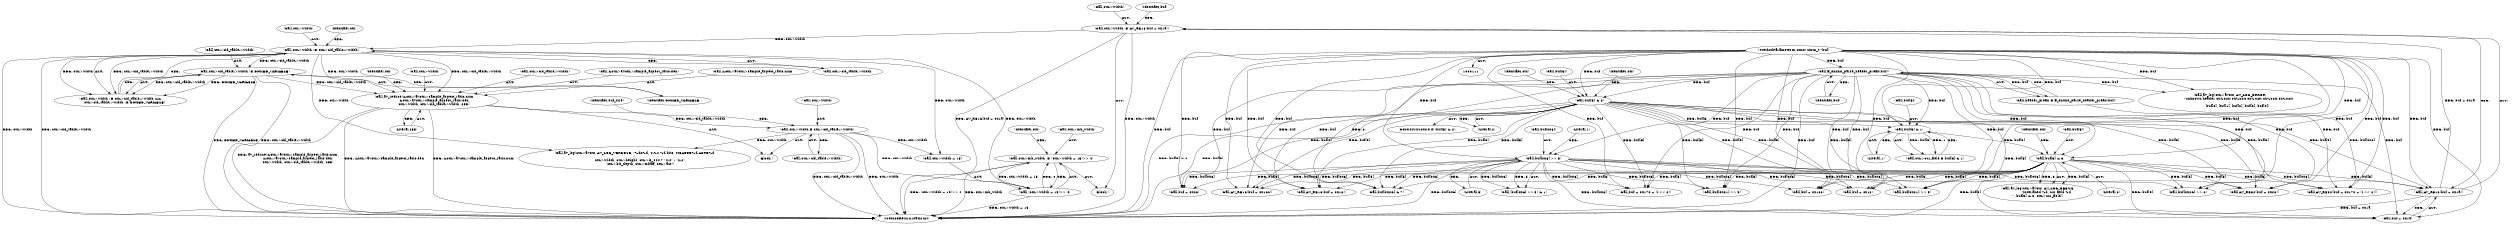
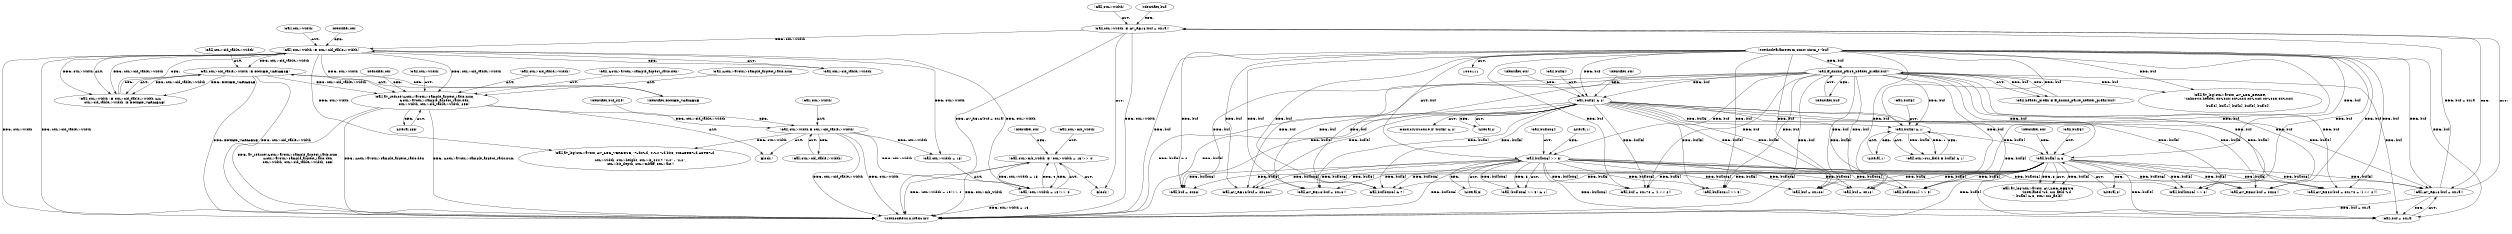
  digraph {
    n1 [label="(Call,ctx->mb_width  = (ctx->width + 15)>> 4)"]
    n2 [label="(Call,(ctx->width + 15)>> 4)"]
    n3 [label="(Block,)"]
    n4 [label="(MethodReturn,static int)"]
    n5 [label="(Call,ctx->width != ctx->cid_table->width)"]
    n6 [label="(Call,av_reduce(&ctx->avctx->sample_aspect_ratio.num,\n                  &ctx->avctx->sample_aspect_ratio.den,\n                  ctx->width, ctx->cid_table->width, 255))"]
    n7 [label="(Call,ctx->cid_table->width != DNXHD_VARIABLE)"]
    n8 [label="(Call,ctx->width != ctx->cid_table->width &&\n        ctx->cid_table->width != DNXHD_VARIABLE)"]
    n9 [label="(Call,ctx->cid_table->width)"]
    n10 [label="(Call,av_log(ctx->avctx, AV_LOG_VERBOSE, \"%dx%d, 4:%s %d bits, MBAFF=%d ACT=%d\n\",\n           ctx->width, ctx->height, ctx->is_444 ? \"4:4\" : \"2:2\",\n           ctx->bit_depth, ctx->mbaff, ctx->act))"]
    n11 [label="(Call,ctx->width + 15)"]
    n12 [label="(Call,ctx->width = ctx->cid_table->width)"]
    n13 [label="(Block,)"]
    n14 [label="(Literal,255)"]
    n15 [label="(Identifier,DNXHD_VARIABLE)"]
    n16 [label="(Call,ctx->width  = AV_RB16(buf + 0x1a))"]
    n17 [label="(Call,AV_RB16(buf + 0x1a))"]
    n18 [label="(Call,buf + 0x1a)"]
    n19 [label="(Call,buf[5] & 2)"]
    n20 [label="(Call,buf[5] & 1)"]
    n21 [label="(Call,buf + 0x28)"]
    n22 [label="(Call,AV_RB32(buf + 0x28))"]
    n23 [label="(Call,AV_RB16(buf + 0x18))"]
    n24 [label="(Call,buf + 0x18)"]
    n25 [label="(Call,buf[0x2C] & 7)"]
    n26 [label="(Call,buf + 0x170 + (i << 2))"]
    n27 [label="(Call,buf + 0x16c)"]
    n28 [label="(Call,AV_RB32(buf + 0x170 + (i << 2)))"]
    n29 [label="(Call,AV_RB16(buf + 0x16c))"]
    n30 [label="(Call,buf[0x21] >> 5)"]
    n31 [label="(Call,buf[0x21] >> 5)"]
    n32 [label="(ControlStructure,if (buf[5] & 2))"]
    n33 [label="(Literal,2)"]
    n34 [label="(Call,buf[0x2C] >> 6)"]
    n35 [label="(Call,buf[5] & 3)"]
    n36 [label="(Call,ctx->cur_field = buf[5] & 1)"]
    n37 [label="(Literal,1)"]
    n38 [label="(Call,ff_dnxhd_parse_header_prefix(buf))"]
    n39 [label="(Call,buf[0x6] >> 5)"]
    n40 [label="(Call,header_prefix = ff_dnxhd_parse_header_prefix(buf))"]
    n41 [label="(Identifier,buf)"]
    n42 [label="(Call,av_log(ctx->avctx, AV_LOG_ERROR,\n               \"unknown header 0x%02X 0x%02X 0x%02X 0x%02X 0x%02X\n\",\n               buf[0], buf[1], buf[2], buf[3], buf[4]))"]
    n43 [label="(Literal,5)"]
    n44 [label="(Call,(buf[0x6] >> 5) & 1)"]
    n45 [label="(Call,av_log(ctx->avctx, AV_LOG_DEBUG,\n               \"interlaced %d, cur field %d\n\", buf[5] & 3, ctx->cur_field))"]
    n46 [label="(Literal,3)"]
    n47 [label="(MethodParameterIn,const uint8_t *buf)"]
    n48 [label=1000111]
    n49 [label="(Call,ctx->cid_table->width)"]
    n50 [label="(Identifier,ctx)"]
    n51 [label="(Call,ctx->width)"]
    n52 [label="(Call,ctx->cid_table->width)"]
    n53 [label="(Identifier,ctx)"]
    n54 [label="(Call,ctx->mb_width)"]
    n55 [label="(Call,buf[5])"]
    n56 [label="(Identifier,buf_size)"]
    n57 [label="(Call,buf[5])"]
    n58 [label="(Call,ctx->width)"]
    n59 [label="(Call,&ctx->avctx->sample_aspect_ratio.den)"]
    n60 [label="(Call,ctx->width)"]
    n61 [label="(Call,&ctx->avctx->sample_aspect_ratio.num)"]
    n62 [label="(Identifier,ctx)"]
    n63 [label="(Identifier,ctx)"]
    n64 [label="(Call,ctx->cid_table->width)"]
    n65 [label="(Literal,1)"]
    n66 [label="(Identifier,ctx)"]
    n67 [label="(Identifier,ctx)"]
    n68 [label="(Identifier,buf)"]
    n69 [label="(Call,buf[5])"]
    n70 [label="(Call,buf[0x6])"]
    n71 [label="(Call,ctx->width)"]
    n1 -> n2 [label="CFG: "]
    n1 -> n3 [label="AST: "]
    n1 -> n4 [label="DDG: (ctx->width + 15)>> 4"]
    n1 -> n4 [label="DDG: ctx->mb_width"]
    n2 -> n1 [label="AST: "]
    n2 -> n1 [label="DDG: ctx->width + 15"]
    n2 -> n1 [label="DDG: 4"]
    n2 -> n4 [label="DDG: ctx->width + 15"]
    n5 -> n2 [label="DDG: ctx->width"]
    n5 -> n4 [label="DDG: ctx->width"]
    n5 -> n4 [label="DDG: ctx->cid_table->width"]
    n5 -> n6 [label="DDG: ctx->width"]
    n5 -> n6 [label="DDG: ctx->cid_table->width"]
    n5 -> n7 [label="DDG: ctx->cid_table->width"]
    n5 -> n8 [label="AST: "]
    n5 -> n8 [label="DDG: ctx->width"]
    n5 -> n8 [label="DDG: ctx->cid_table->width"]
    n5 -> n9 [label="CFG: "]
    n5 -> n10 [label="DDG: ctx->width"]
    n5 -> n11 [label="DDG: ctx->width"]
    n6 -> n4 [label="DDG: &ctx->avctx->sample_aspect_ratio.den"]
    n6 -> n4 [label="DDG: &ctx->avctx->sample_aspect_ratio.num"]
    n6 -> n4 [label="DDG: av_reduce(&ctx->avctx->sample_aspect_ratio.num,\n                  &ctx->avctx->sample_aspect_ratio.den,\n                  ctx->width, ctx->cid_table->width, 255)"]
    n6 -> n12 [label="DDG: ctx->cid_table->width"]
    n6 -> n13 [label="AST: "]
    n6 -> n14 [label="CFG: "]
    n7 -> n4 [label="DDG: DNXHD_VARIABLE"]
    n7 -> n4 [label="DDG: ctx->cid_table->width"]
    n7 -> n6 [label="DDG: ctx->cid_table->width"]
    n7 -> n8 [label="AST: "]
    n7 -> n8 [label="DDG: ctx->cid_table->width"]
    n7 -> n8 [label="DDG: DNXHD_VARIABLE"]
    n7 -> n15 [label="CFG: "]
    n8 -> n5 [label="CFG: "]
    n8 -> n7 [label="CFG: "]
    n9 -> n5 [label="AST: "]
    n11 -> n2 [label="AST: "]
    n12 -> n2 [label="DDG: ctx->width"]
    n12 -> n4 [label="DDG: ctx->cid_table->width"]
    n12 -> n4 [label="DDG: ctx->width"]
    n12 -> n10 [label="DDG: ctx->width"]
    n12 -> n11 [label="DDG: ctx->width"]
    n12 -> n13 [label="AST: "]
    n12 -> n49 [label="CFG: "]
    n14 -> n6 [label="AST: "]
    n15 -> n7 [label="AST: "]
    n16 -> n3 [label="AST: "]
    n16 -> n4 [label="DDG: ctx->width"]
    n16 -> n4 [label="DDG: AV_RB16(buf + 0x1a)"]
    n16 -> n5 [label="DDG: ctx->width"]
    n16 -> n17 [label="CFG: "]
    n17 -> n4 [label="DDG: buf + 0x1a"]
    n17 -> n16 [label="AST: "]
    n17 -> n16 [label="DDG: buf + 0x1a"]
    n17 -> n18 [label="CFG: "]
    n18 -> n17 [label="AST: "]
    n19 -> n4 [label="DDG: buf[5] & 2"]
    n19 -> n4 [label="DDG: buf[5]"]
    n19 -> n17 [label="DDG: buf[5]"]
    n19 -> n18 [label="DDG: buf[5]"]
    n19 -> n20 [label="DDG: buf[5]"]
    n19 -> n21 [label="DDG: buf[5]"]
    n19 -> n22 [label="DDG: buf[5]"]
    n19 -> n23 [label="DDG: buf[5]"]
    n19 -> n24 [label="DDG: buf[5]"]
    n19 -> n25 [label="DDG: buf[5]"]
    n19 -> n26 [label="DDG: buf[5]"]
    n19 -> n27 [label="DDG: buf[5]"]
    n19 -> n28 [label="DDG: buf[5]"]
    n19 -> n29 [label="DDG: buf[5]"]
    n19 -> n30 [label="DDG: buf[5]"]
    n19 -> n31 [label="DDG: buf[5]"]
    n19 -> n32 [label="AST: "]
    n19 -> n33 [label="CFG: "]
    n19 -> n34 [label="DDG: buf[5]"]
    n20 -> n35 [label="DDG: buf[5]"]
    n20 -> n36 [label="AST: "]
    n20 -> n36 [label="DDG: buf[5]"]
    n20 -> n36 [label="DDG: 1"]
    n20 -> n37 [label="CFG: "]
    n33 -> n19 [label="AST: "]
    n35 -> n4 [label="DDG: buf[5]"]
    n35 -> n17 [label="DDG: buf[5]"]
    n35 -> n18 [label="DDG: buf[5]"]
    n35 -> n21 [label="DDG: buf[5]"]
    n35 -> n22 [label="DDG: buf[5]"]
    n35 -> n23 [label="DDG: buf[5]"]
    n35 -> n24 [label="DDG: buf[5]"]
    n35 -> n25 [label="DDG: buf[5]"]
    n35 -> n26 [label="DDG: buf[5]"]
    n35 -> n27 [label="DDG: buf[5]"]
    n35 -> n28 [label="DDG: buf[5]"]
    n35 -> n29 [label="DDG: buf[5]"]
    n35 -> n30 [label="DDG: buf[5]"]
    n35 -> n31 [label="DDG: buf[5]"]
    n35 -> n34 [label="DDG: buf[5]"]
    n35 -> n45 [label="AST: "]
    n35 -> n45 [label="DDG: buf[5]"]
    n35 -> n45 [label="DDG: 3"]
+   n35 -> n46 [label="CFG: "]
    n36 -> n20 [label="CFG: "]
    n37 -> n20 [label="AST: "]
    n38 -> n4 [label="DDG: buf"]
    n38 -> n18 [label="DDG: buf"]
    n38 -> n19 [label="DDG: buf"]
    n38 -> n20 [label="DDG: buf"]
    n38 -> n21 [label="DDG: buf"]
    n38 -> n22 [label="DDG: buf"]
    n38 -> n23 [label="DDG: buf"]
    n38 -> n24 [label="DDG: buf"]
-   n38 -> n25 [label="DDG: 3"]
+   n38 -> n25 [label="DDG: buf"]
    n38 -> n26 [label="DDG: buf"]
    n38 -> n27 [label="DDG: buf"]
    n38 -> n28 [label="DDG: buf"]
    n38 -> n29 [label="DDG: buf"]
    n38 -> n30 [label="DDG: buf"]
    n38 -> n31 [label="DDG: buf"]
    n38 -> n34 [label="DDG: buf"]
    n38 -> n35 [label="DDG: buf"]
    n38 -> n39 [label="DDG: buf"]
    n38 -> n40 [label="AST: "]
    n38 -> n40 [label="DDG: buf"]
    n38 -> n41 [label="CFG: "]
    n38 -> n42 [label="DDG: buf"]
    n39 -> n4 [label="DDG: buf[0x6]"]
    n39 -> n17 [label="DDG: buf[0x6]"]
    n39 -> n18 [label="DDG: buf[0x6]"]
    n39 -> n21 [label="DDG: buf[0x6]"]
    n39 -> n22 [label="DDG: buf[0x6]"]
    n39 -> n23 [label="DDG: buf[0x6]"]
    n39 -> n24 [label="DDG: buf[0x6]"]
    n39 -> n25 [label="DDG: buf[0x6]"]
    n39 -> n26 [label="DDG: buf[0x6]"]
    n39 -> n27 [label="DDG: buf[0x6]"]
-   n40 -> n28 [label="DDG: buf[0x6]"]
+   n39 -> n28 [label="DDG: buf[0x6]"]
    n39 -> n29 [label="DDG: buf[0x6]"]
    n39 -> n30 [label="DDG: buf[0x6]"]
    n39 -> n31 [label="DDG: buf[0x6]"]
    n39 -> n34 [label="DDG: buf[0x6]"]
    n39 -> n43 [label="CFG: "]
    n39 -> n44 [label="AST: "]
    n39 -> n44 [label="DDG: buf[0x6]"]
    n39 -> n44 [label="DDG: 5"]
    n40 -> n38 [label="CFG: "]
    n41 -> n38 [label="AST: "]
    n43 -> n39 [label="AST: "]
    n46 -> n35 [label="AST: "]
    n47 -> n4 [label="DDG: buf"]
    n47 -> n17 [label="DDG: buf"]
    n47 -> n18 [label="DDG: buf"]
    n47 -> n19 [label="DDG: buf"]
    n47 -> n20 [label="DDG: buf"]
    n47 -> n21 [label="DDG: buf"]
    n47 -> n22 [label="DDG: buf"]
    n47 -> n23 [label="DDG: buf"]
    n47 -> n24 [label="DDG: buf"]
    n47 -> n25 [label="DDG: buf"]
    n47 -> n26 [label="DDG: buf"]
    n47 -> n27 [label="DDG: buf"]
    n47 -> n28 [label="DDG: buf"]
    n47 -> n29 [label="DDG: buf"]
    n47 -> n30 [label="DDG: buf"]
    n47 -> n31 [label="DDG: buf"]
    n47 -> n34 [label="DDG: buf"]
    n47 -> n35 [label="DDG: buf"]
    n47 -> n38 [label="DDG: buf"]
-   n47 -> n39 [label="DDG: buf"]
+   n47 -> n39 [label="AST: buf"]
    n47 -> n42 [label="DDG: buf"]
    n47 -> n48 [label="AST: "]
    n49 -> n12 [label="AST: "]
    n50 -> n1 [label="CFG: "]
    n51 -> n16 [label="AST: "]
    n52 -> n6 [label="AST: "]
    n53 -> n35 [label="CFG: "]
    n54 -> n1 [label="AST: "]
    n55 -> n20 [label="AST: "]
    n56 -> n12 [label="CFG: "]
    n57 -> n35 [label="AST: "]
    n58 -> n5 [label="AST: "]
    n59 -> n6 [label="AST: "]
    n60 -> n12 [label="AST: "]
    n61 -> n6 [label="AST: "]
    n62 -> n19 [label="CFG: "]
    n63 -> n6 [label="CFG: "]
    n64 -> n7 [label="AST: "]
    n65 -> n39 [label="CFG: "]
    n66 -> n5 [label="CFG: "]
    n67 -> n19 [label="CFG: "]
    n68 -> n16 [label="CFG: "]
    n69 -> n19 [label="AST: "]
    n70 -> n39 [label="AST: "]
    n71 -> n6 [label="AST: "]
  }
